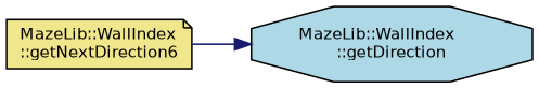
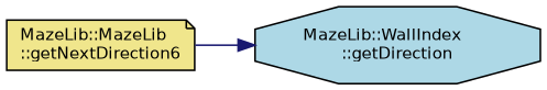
  digraph {
    rankdir=LR
    node [color=black fontname=Helvetica fontsize=10 style=filled]
-   n1 [fillcolor=khaki fontcolor=black height=0.2 label="MazeLib::WallIndex\l::getNextDirection6" shape=note width=0.4]
+   n1 [fillcolor=khaki fontcolor=black height=0.2 label="MazeLib::MazeLib\l::getNextDirection6" shape=note width=0.4]
    n2 [fillcolor=lightblue height=0.2 label="MazeLib::WallIndex\l::getDirection" shape=octagon width=0.4]
    n1 -> n2 [color=midnightblue fontname=Helvetica fontsize=10 labelfontname=Helvetica labelfontsize=10 style=solid]
  }
